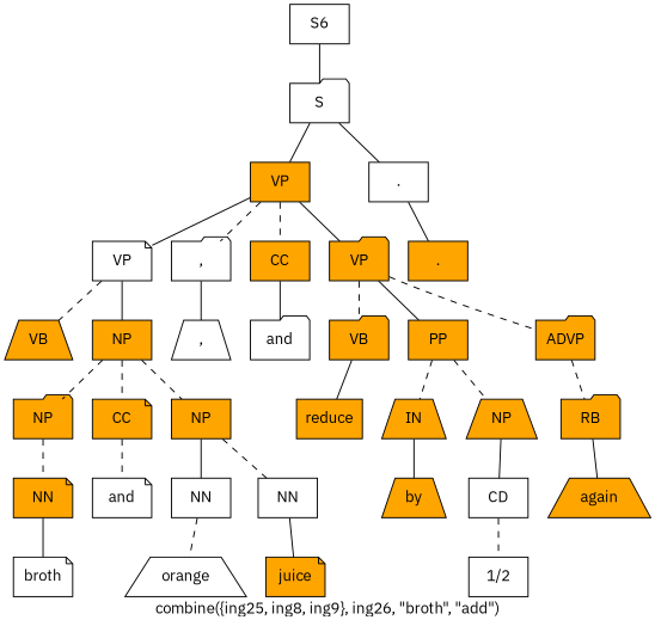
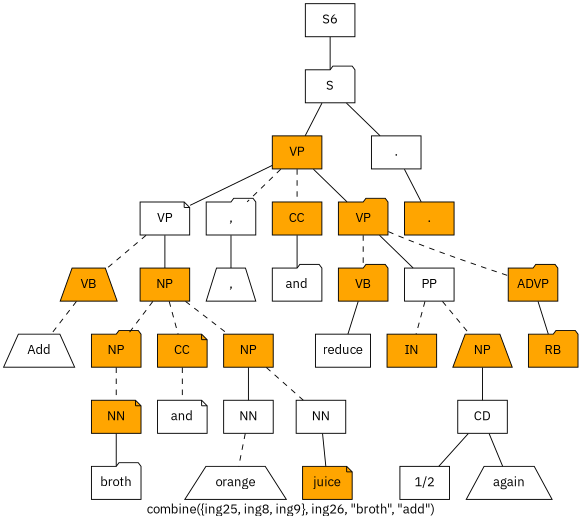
  graph {
    fontname="IBM Plex Sans"
    label="combine({ing25, ing8, ing9}, ing26, \"broth\", \"add\")"
    node [fillcolor=orange fontname="IBM Plex Sans" shape=box style=filled]
    edge [fontname="IBM Plex Sans" style=solid]
    n1 [fillcolor=white label=S6]
    n2 [fillcolor=white label=S shape=folder]
    n3 [label=VP]
    n4 [fillcolor=white label="."]
    n5 [fillcolor=white label=VP shape=note]
    n6 [fillcolor=white label="," shape=folder]
    n7 [label=CC]
    n8 [label=VP shape=folder]
    n9 [label="."]
    n10 [label=VB shape=trapezium]
    n11 [label=NP]
    n12 [fillcolor=white label="," shape=trapezium]
    n13 [fillcolor=white label=and shape=folder]
    n14 [label=VB shape=folder]
-   n15 [label=PP]
+   n15 [fillcolor=white label=PP]
    n16 [label=ADVP shape=folder]
+   n17 [fillcolor=white label=Add shape=trapezium]
    n18 [label=NP shape=folder]
    n19 [label=CC shape=note]
    n20 [label=NP]
    n21 [label=NN shape=note]
    n22 [fillcolor=white label=and shape=note]
    n23 [fillcolor=white label=NN]
    n24 [fillcolor=white label=NN]
-   n25 [fillcolor=white label=broth shape=note]
+   n25 [fillcolor=white label=broth shape=folder]
    n26 [fillcolor=white label=orange shape=trapezium]
    n27 [label=juice shape=note]
-   n28 [label=reduce]
-   n29 [label=IN shape=trapezium]
+   n28 [fillcolor=white label=reduce]
+   n29 [label=IN]
    n30 [label=NP shape=trapezium]
    n31 [label=RB shape=folder]
-   n32 [label=by shape=trapezium]
    n33 [fillcolor=white label=CD]
    n34 [fillcolor=white label="1/2"]
-   n35 [label=again shape=trapezium]
+   n35 [fillcolor=white label=again shape=trapezium]
    n1 -- n2
    n2 -- n3
    n2 -- n4
    n3 -- n5
    n3 -- n6 [style=dashed]
    n3 -- n7 [style=dashed]
    n3 -- n8
    n4 -- n9
    n5 -- n10 [style=dashed]
    n5 -- n11
    n6 -- n12
    n7 -- n13
    n8 -- n14 [style=dashed]
    n8 -- n15
    n8 -- n16 [style=dashed]
+   n10 -- n17 [style=dashed]
    n11 -- n18 [style=dashed]
    n11 -- n19 [style=dashed]
    n11 -- n20 [style=dashed]
    n14 -- n28
    n15 -- n29 [style=dashed]
    n15 -- n30 [style=dashed]
-   n16 -- n31 [style=dashed]
+   n16 -- n31
    n18 -- n21 [style=dashed]
    n19 -- n22 [style=dashed]
    n20 -- n23
    n20 -- n24 [style=dashed]
    n21 -- n25
    n23 -- n26 [style=dashed]
    n24 -- n27
-   n29 -- n32
    n30 -- n33
-   n31 -- n35
-   n33 -- n34 [style=dashed]
+   n33 -- n35
+   n33 -- n34
  }
